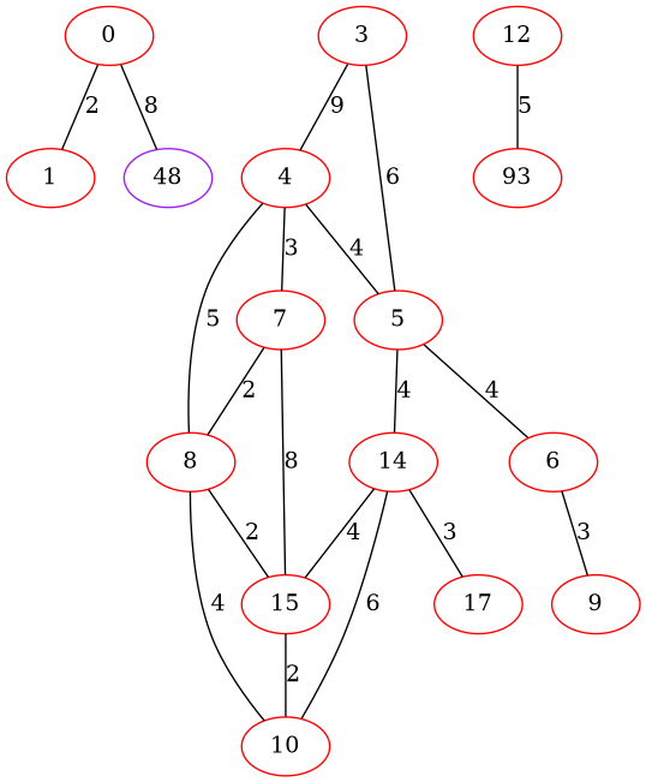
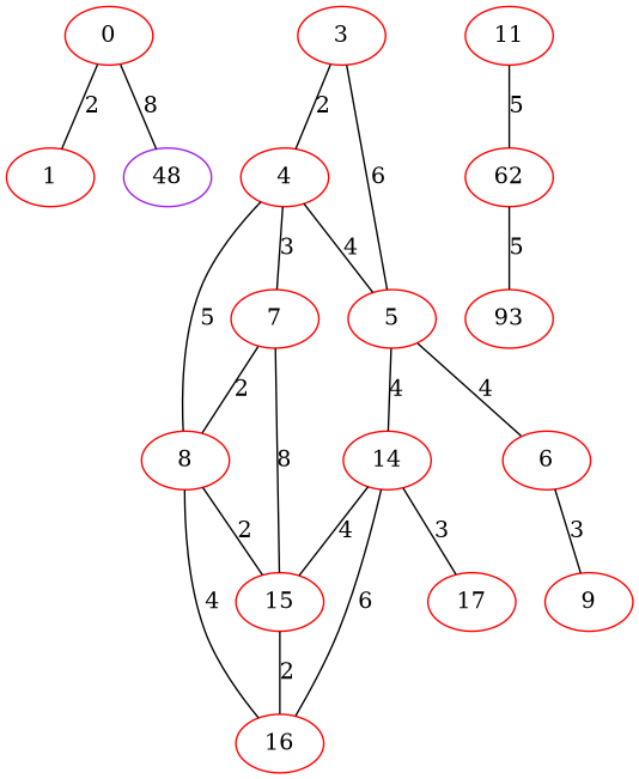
  graph {
    node [color=red weight=1]
    0
    1
    n3 [color=purple label=48 weight=4]
    3
    4
    5
    7
    8
    6
    14
    15
-   16 [label=10]
+   16
    9
    17
-   12
+   11
+   12 [label=62]
    n17 [label=93]
    0 -- 1 [label=2]
    0 -- n3 [label=8]
-   3 -- 4 [label=9]
+   3 -- 4 [label=2]
    3 -- 5 [label=6]
    4 -- 5 [label=4]
    4 -- 7 [label=3]
    4 -- 8 [label=5]
    5 -- 6 [label=4]
    5 -- 14 [label=4]
    7 -- 8 [label=2]
    7 -- 15 [label=8]
    8 -- 15 [label=2]
    8 -- 16 [label=4]
    6 -- 9 [label=3]
    14 -- 15 [label=4]
    14 -- 16 [label=6]
    14 -- 17 [label=3]
    15 -- 16 [label=2]
+   11 -- 12 [label=5]
    12 -- n17 [label=5]
  }
